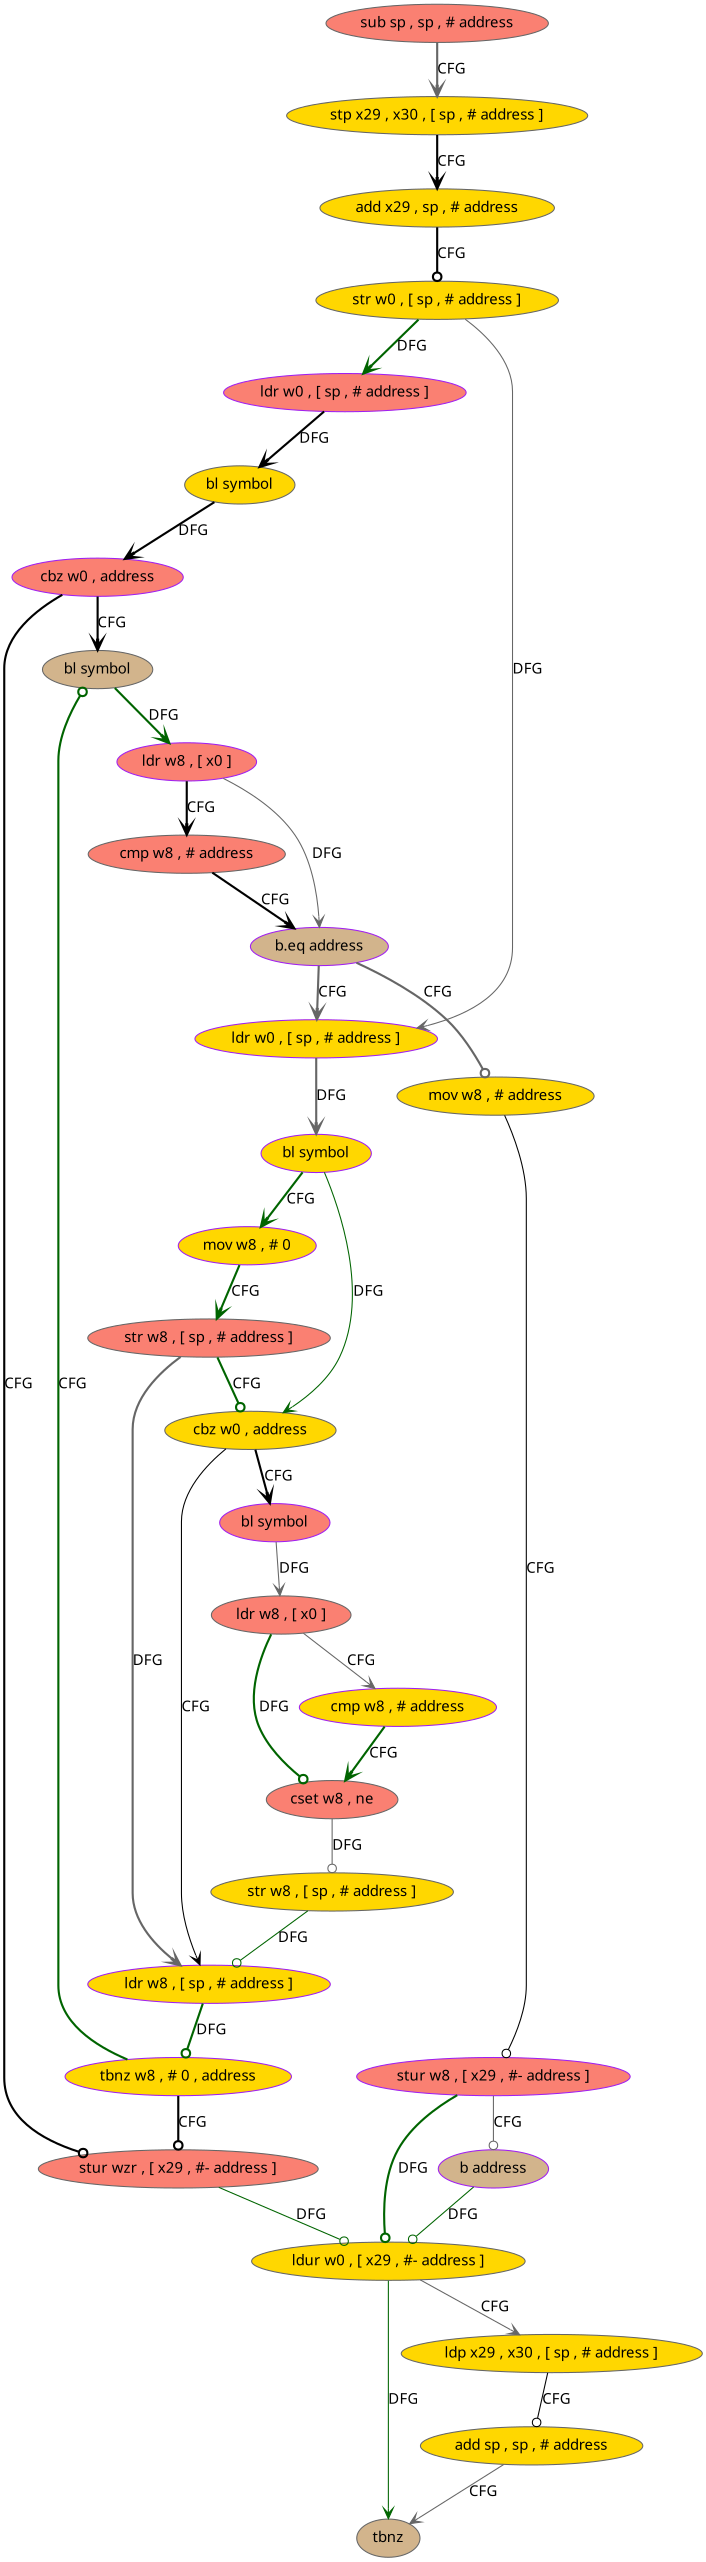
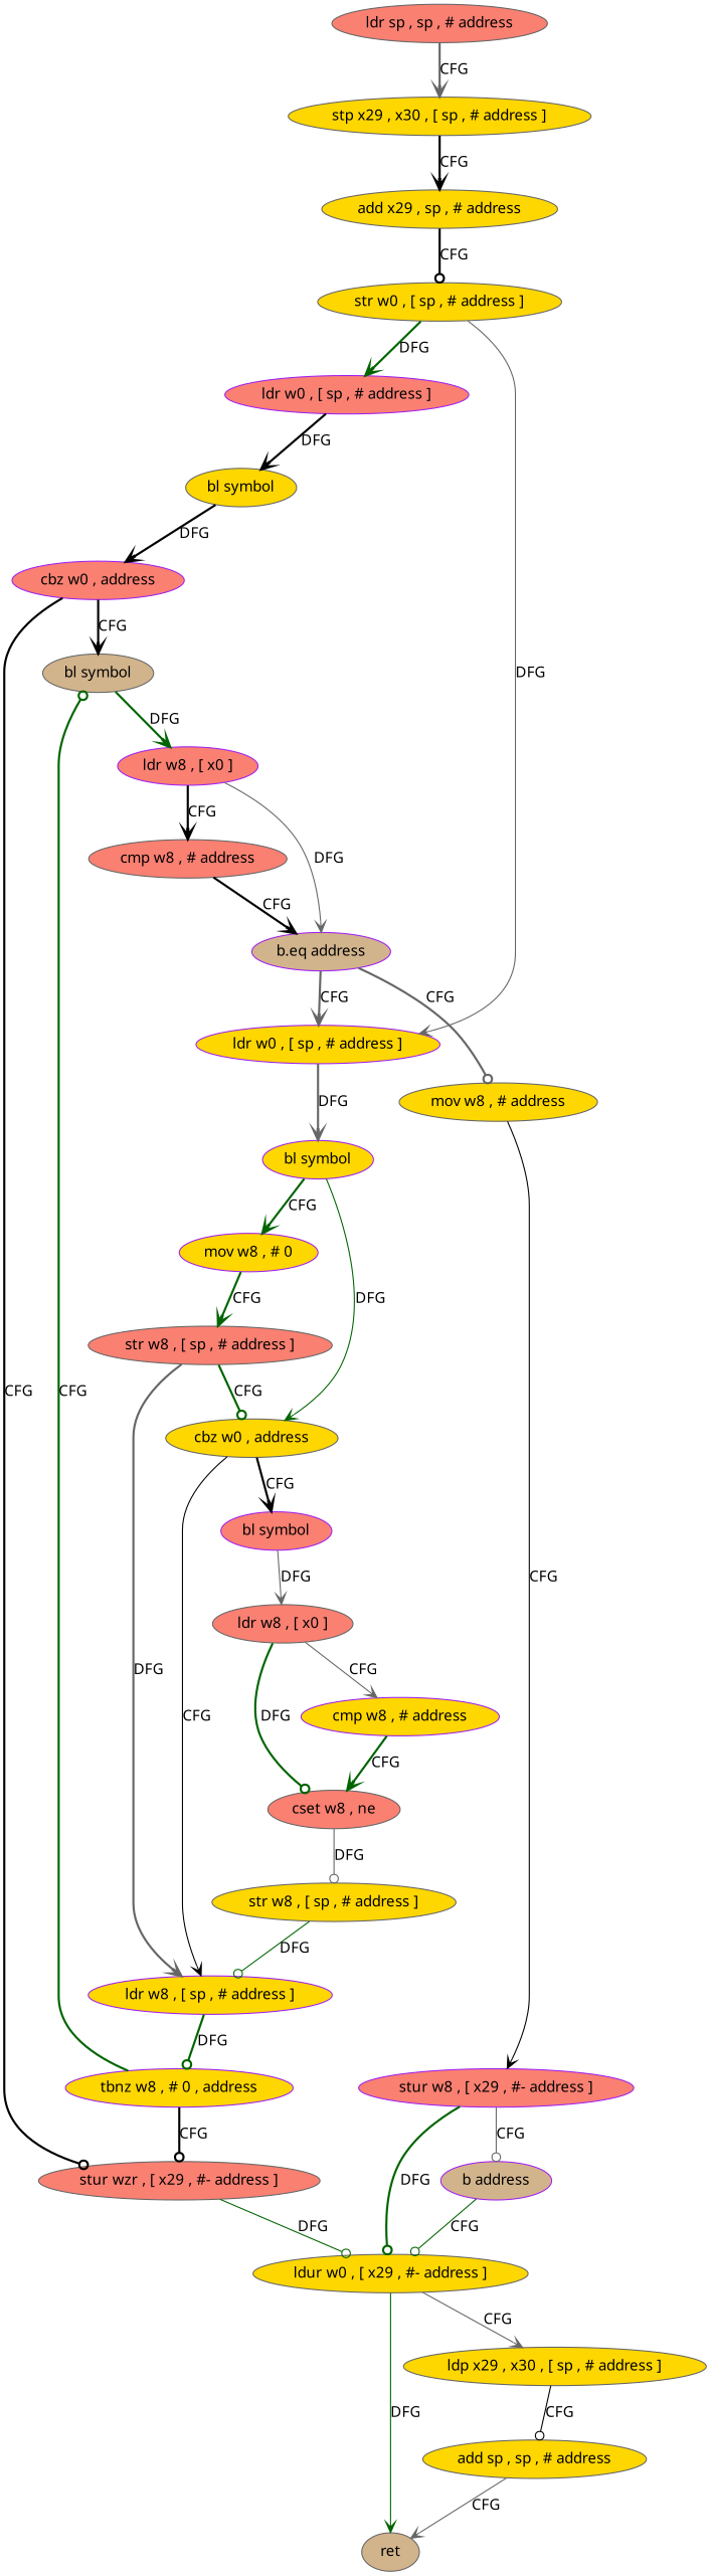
  digraph {
    fontname="Noto Sans"
    node [color=gray40 fillcolor=gold fontname="Noto Sans" style=filled]
    edge [arrowhead=vee color=darkgreen fontname="Noto Sans" style=bold]
-   n1 [fillcolor=salmon label="sub sp , sp , # address"]
+   n1 [fillcolor=salmon label="ldr sp , sp , # address"]
    n2 [label="stp x29 , x30 , [ sp , # address ]"]
    n3 [label="add x29 , sp , # address"]
    n4 [label="str w0 , [ sp , # address ]"]
    n5 [color=purple fillcolor=salmon label="ldr w0 , [ sp , # address ]"]
    n6 [color=purple label="ldr w0 , [ sp , # address ]"]
    n7 [label="bl symbol"]
    n8 [color=purple label="bl symbol"]
    n9 [color=purple fillcolor=salmon label="cbz w0 , address"]
    n10 [fillcolor=salmon label="stur wzr , [ x29 , #- address ]"]
    n11 [fillcolor=tan label="bl symbol"]
    n12 [label="ldur w0 , [ x29 , #- address ]"]
    n13 [color=purple fillcolor=salmon label="ldr w8 , [ x0 ]"]
    n14 [label="ldp x29 , x30 , [ sp , # address ]"]
-   n15 [fillcolor=tan label=tbnz]
+   n15 [fillcolor=tan label=ret]
    n16 [fillcolor=salmon label="cmp w8 , # address"]
    n17 [color=purple fillcolor=tan label="b.eq address"]
    n18 [label="add sp , sp , # address"]
    n19 [label="mov w8 , # address"]
    n20 [color=purple fillcolor=salmon label="stur w8 , [ x29 , #- address ]"]
    n21 [color=purple label="mov w8 , # 0"]
    n22 [label="cbz w0 , address"]
    n23 [color=purple fillcolor=tan label="b address"]
    n24 [fillcolor=salmon label="str w8 , [ sp , # address ]"]
    n25 [color=purple label="ldr w8 , [ sp , # address ]"]
    n26 [color=purple fillcolor=salmon label="bl symbol"]
    n27 [color=purple label="tbnz w8 , # 0 , address"]
    n28 [fillcolor=salmon label="ldr w8 , [ x0 ]"]
    n29 [color=purple label="cmp w8 , # address"]
    n30 [fillcolor=salmon label="cset w8 , ne"]
    n31 [label="str w8 , [ sp , # address ]"]
    n1 -> n2 [color=gray40 label=CFG]
    n2 -> n3 [color=black label=CFG]
    n3 -> n4 [arrowhead=odot color=black label=CFG]
    n4 -> n5 [label=DFG]
    n4 -> n6 [color=gray40 label=DFG style=solid]
    n5 -> n7 [color=black label=DFG]
    n6 -> n8 [color=gray40 label=DFG]
    n7 -> n9 [color=black label=DFG]
    n8 -> n21 [label=CFG]
    n8 -> n22 [label=DFG style=solid]
    n9 -> n10 [arrowhead=odot color=black label=CFG]
    n9 -> n11 [color=black label=CFG]
    n10 -> n12 [arrowhead=odot label=DFG style=solid]
    n11 -> n13 [label=DFG]
    n12 -> n14 [color=gray40 label=CFG style=solid]
    n12 -> n15 [label=DFG style=solid]
    n13 -> n16 [color=black label=CFG]
    n13 -> n17 [color=gray40 label=DFG style=solid]
    n14 -> n18 [arrowhead=odot color=black label=CFG style=solid]
    n16 -> n17 [color=black label=CFG]
    n17 -> n6 [color=gray40 label=CFG]
    n17 -> n19 [arrowhead=odot color=gray40 label=CFG]
    n18 -> n15 [color=gray40 label=CFG style=solid]
-   n19 -> n20 [arrowhead=odot color=black label=CFG style=solid]
+   n19 -> n20 [color=black label=CFG style=solid]
    n20 -> n12 [arrowhead=odot label=DFG]
    n20 -> n23 [arrowhead=odot color=gray40 label=CFG style=solid]
    n21 -> n24 [label=CFG]
    n22 -> n25 [color=black label=CFG style=solid]
    n22 -> n26 [color=black label=CFG]
-   n23 -> n12 [arrowhead=odot label=DFG style=solid]
+   n23 -> n12 [arrowhead=odot label=CFG style=solid]
    n24 -> n22 [arrowhead=odot label=CFG]
    n24 -> n25 [color=gray40 label=DFG]
    n25 -> n27 [arrowhead=odot label=DFG]
    n26 -> n28 [color=gray40 label=DFG style=solid]
    n27 -> n10 [arrowhead=odot color=black label=CFG]
    n27 -> n11 [arrowhead=odot label=CFG]
    n28 -> n29 [color=gray40 label=CFG style=solid]
    n28 -> n30 [arrowhead=odot label=DFG]
    n29 -> n30 [label=CFG]
    n30 -> n31 [arrowhead=odot color=gray40 label=DFG style=solid]
    n31 -> n25 [arrowhead=odot label=DFG style=solid]
  }
